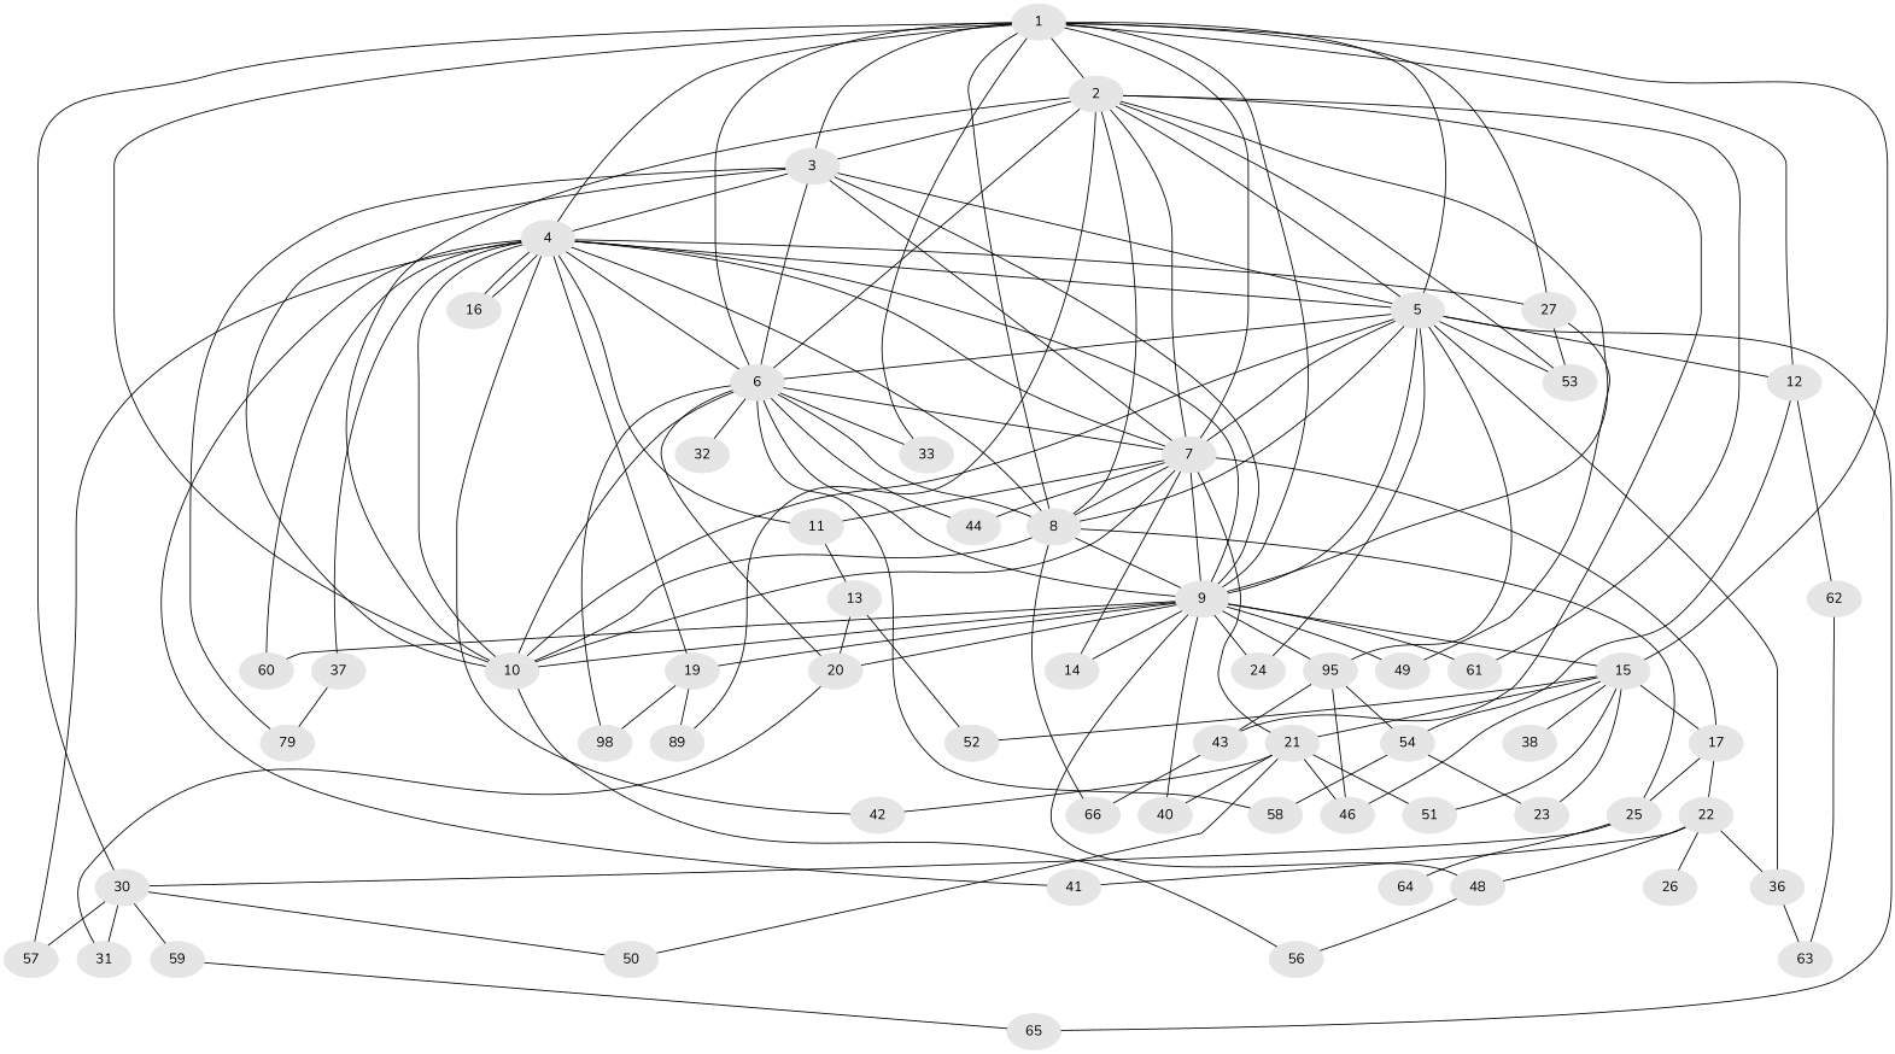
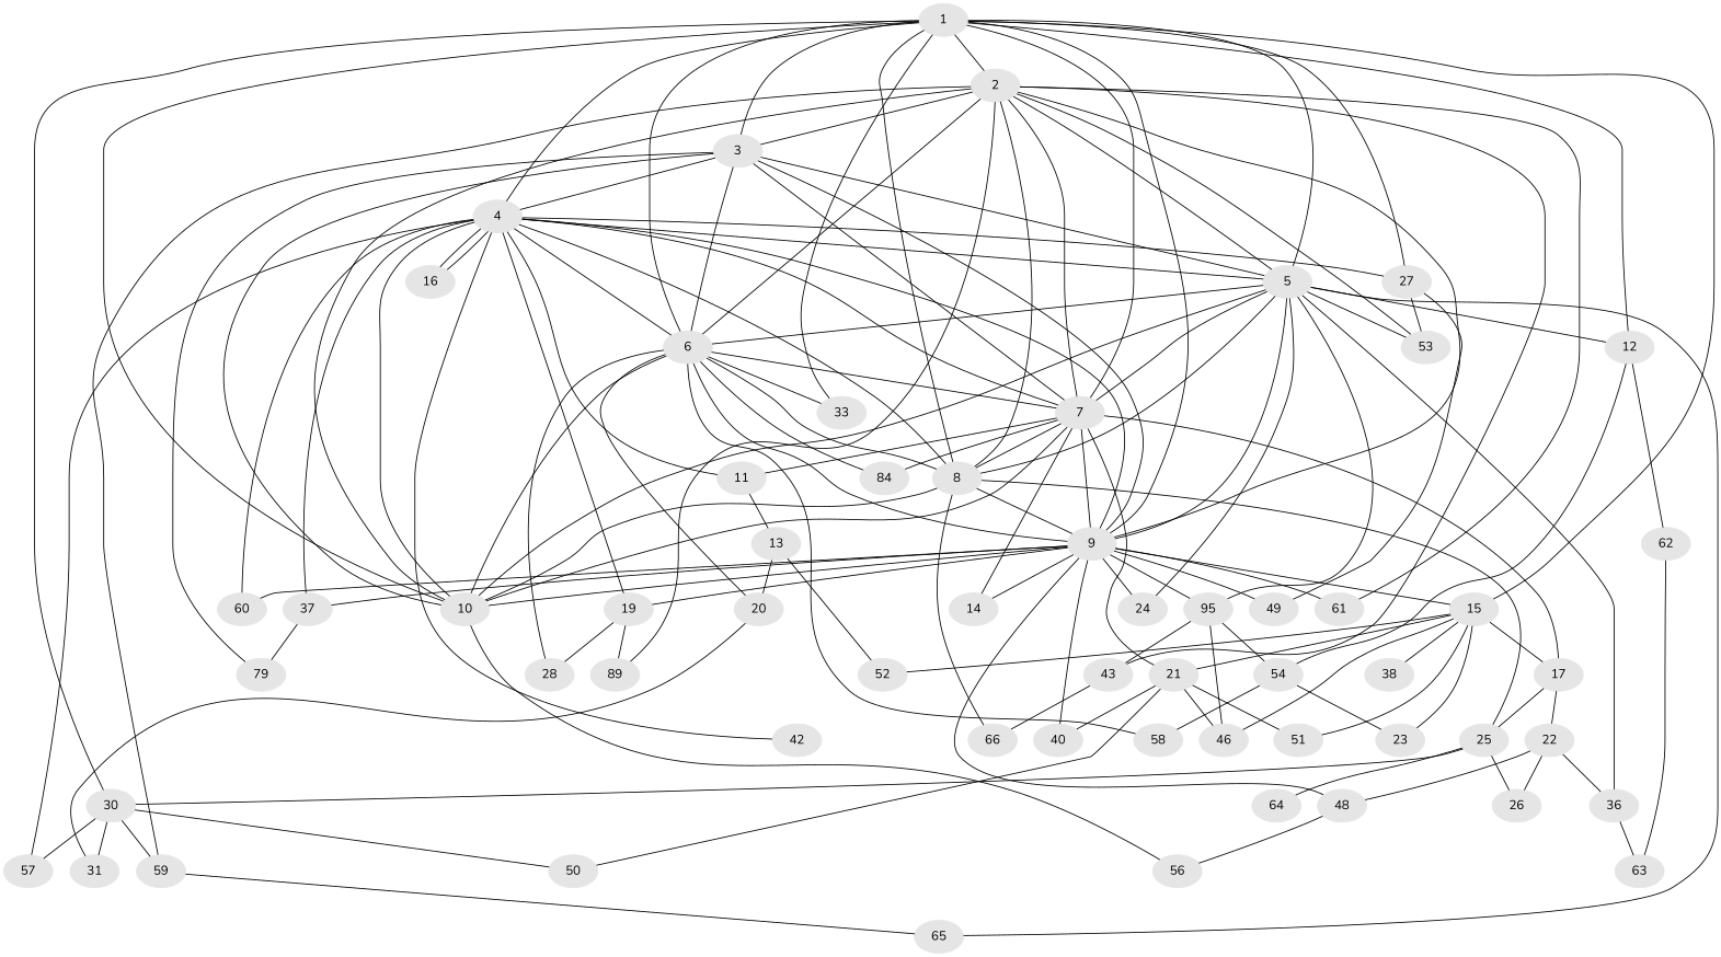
  graph {
    fontname=Nunito
    node [color=gray90 fontname=Nunito style=filled]
    edge [fontname=Nunito]
    1
    2
    3
    4
    5
    6
    7
    8
    9
    10
    12
    15
    27
    30
    33
    n16 [label=89]
    43
    59
    61
    53
    n21 [label=79]
    11
    16
    19
    37
-   41
    42
    57
    60
    24
    n31 [label=95]
    36
    65
    20
-   28 [label=98]
-   32
-   44
+   28
+   44 [label=84]
    58
    14
    17
    21
    25
    66
    40
    48
    49
    56
    54
    62
    13
    52
    23
    38
    46
    51
    31
    50
    63
    22
    64
    26
    1 -- 2
    1 -- 3
    1 -- 4
    1 -- 5
    1 -- 6
    1 -- 7
    1 -- 8
    1 -- 9
    1 -- 10
    1 -- 12
    1 -- 15
    1 -- 27
    1 -- 30
    1 -- 33
    2 -- 3
    2 -- 5
    2 -- 6
    2 -- 7
    2 -- 8
    2 -- 9
    2 -- 10
    2 -- n16
    2 -- 43
+   2 -- 59
    2 -- 61
    2 -- 53
    3 -- 4
    3 -- 5
    3 -- 6
    3 -- 7
    3 -- 9
    3 -- 10
    3 -- n21
    4 -- 5
    4 -- 6
    4 -- 7
    4 -- 8
    4 -- 9
    4 -- 10
    4 -- 27
    4 -- 11
    4 -- 16
    4 -- 16
    4 -- 19
    4 -- 37
-   4 -- 41
    4 -- 42
    4 -- 57
    4 -- 60
    5 -- 6
    5 -- 7
    5 -- 8
    5 -- 9
    5 -- 10
    5 -- 12
    5 -- 53
    5 -- 24
    5 -- n31
    5 -- 36
    5 -- 65
    6 -- 7
    6 -- 8
    6 -- 9
    6 -- 10
    6 -- 33
    6 -- 20
    6 -- 28
-   6 -- 32
    6 -- 44
    6 -- 58
    7 -- 8
    7 -- 9
    7 -- 10
    7 -- 11
    7 -- 44
    7 -- 14
    7 -- 17
    7 -- 21
    8 -- 9
    8 -- 10
    8 -- 25
    8 -- 66
    9 -- 10
    9 -- 15
    9 -- 61
    9 -- 19
-   9 -- 20
+   9 -- 37
    9 -- 60
    9 -- 24
    9 -- n31
    9 -- 14
    9 -- 40
    9 -- 48
    9 -- 49
    10 -- 56
    12 -- 54
    12 -- 62
    15 -- 17
    15 -- 21
    15 -- 52
    15 -- 23
    15 -- 38
    15 -- 46
    15 -- 51
    27 -- 53
    27 -- 49
    30 -- 59
    30 -- 57
    30 -- 31
    30 -- 50
    43 -- 66
    59 -- 65
    11 -- 13
    19 -- n16
    19 -- 28
    37 -- n21
    n31 -- 43
    n31 -- 54
    n31 -- 46
    36 -- 63
    20 -- 31
    17 -- 25
    17 -- 22
-   21 -- 42
    21 -- 40
    21 -- 46
    21 -- 51
    21 -- 50
    25 -- 30
    25 -- 64
+   25 -- 26
    48 -- 56
    54 -- 58
    54 -- 23
    62 -- 63
    13 -- 20
    13 -- 52
-   22 -- 41
    22 -- 36
    22 -- 48
    22 -- 26
  }
